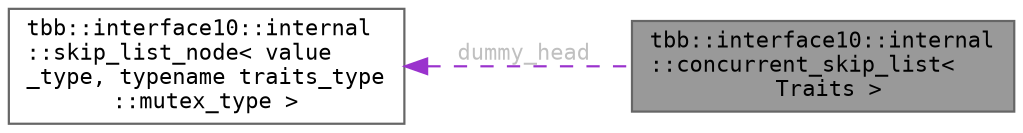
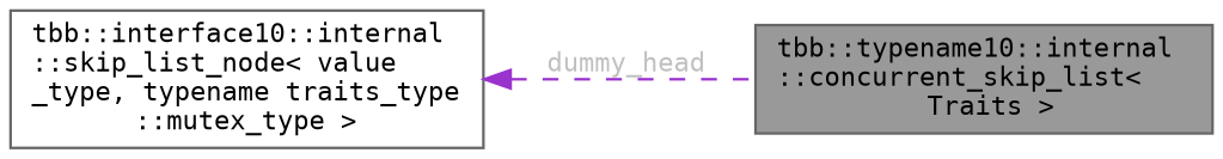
  digraph {
    rankdir=LR
    fontname="DejaVu Sans Mono"
    node [color=gray40 fontname="DejaVu Sans Mono" fontsize=10 shape=box style=filled]
-   n1 [fillcolor=grey60 fontcolor=black height=0.2 label="tbb::interface10::internal\l::concurrent_skip_list\<\l Traits \>" width=0.4]
+   n1 [fillcolor=grey60 fontcolor=black height=0.2 label="tbb::typename10::internal\l::concurrent_skip_list\<\l Traits \>" width=0.4]
    n2 [fillcolor=white height=0.2 label="tbb::interface10::internal\l::skip_list_node\< value\l_type, typename traits_type\l::mutex_type \>" width=0.4]
    n2 -> n1 [color=darkorchid3 dir=back fontcolor=grey fontname="DejaVu Sans Mono" fontsize=10 label=" dummy_head" labelfontname=Helvetica labelfontsize=10 style=dashed]
  }
